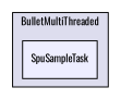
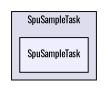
  digraph {
    compound=true
    fontname=Oswald
    n1 [fillcolor="#eeeeff" fontname=Oswald fontsize=10 label=SpuSampleTask pencolor=black shape=box style=filled color=black]
    subgraph cluster_1 {
      bgcolor="#ddddee"
      fontsize=10
-     label=BulletMultiThreaded
+     label=SpuSampleTask
      pencolor=black
      n1
    }
  }
